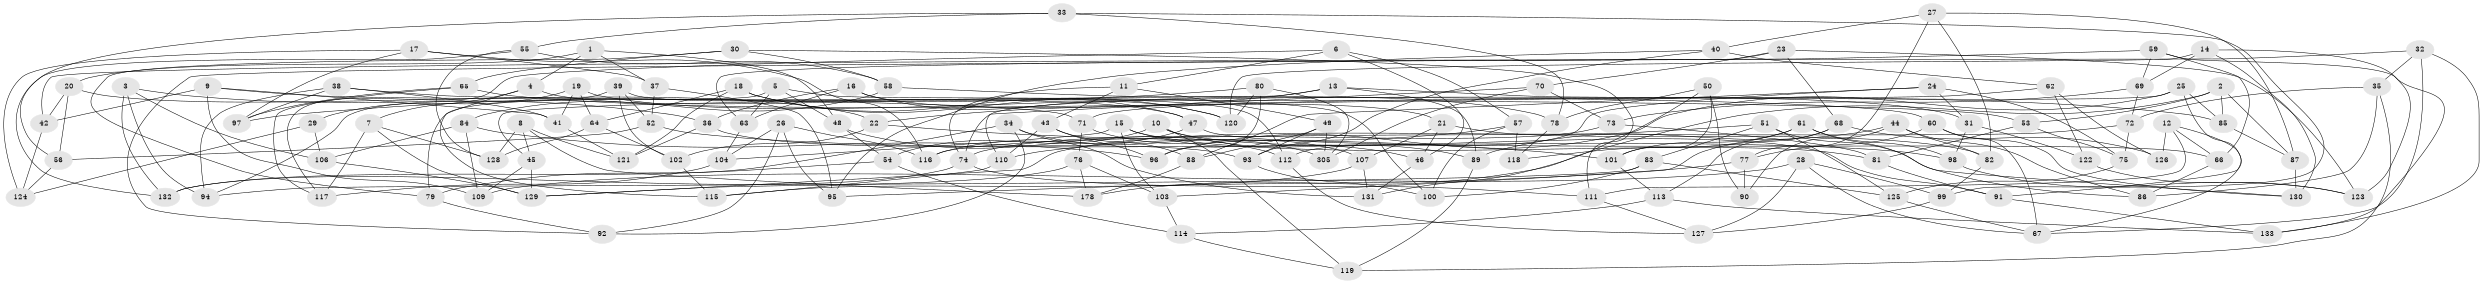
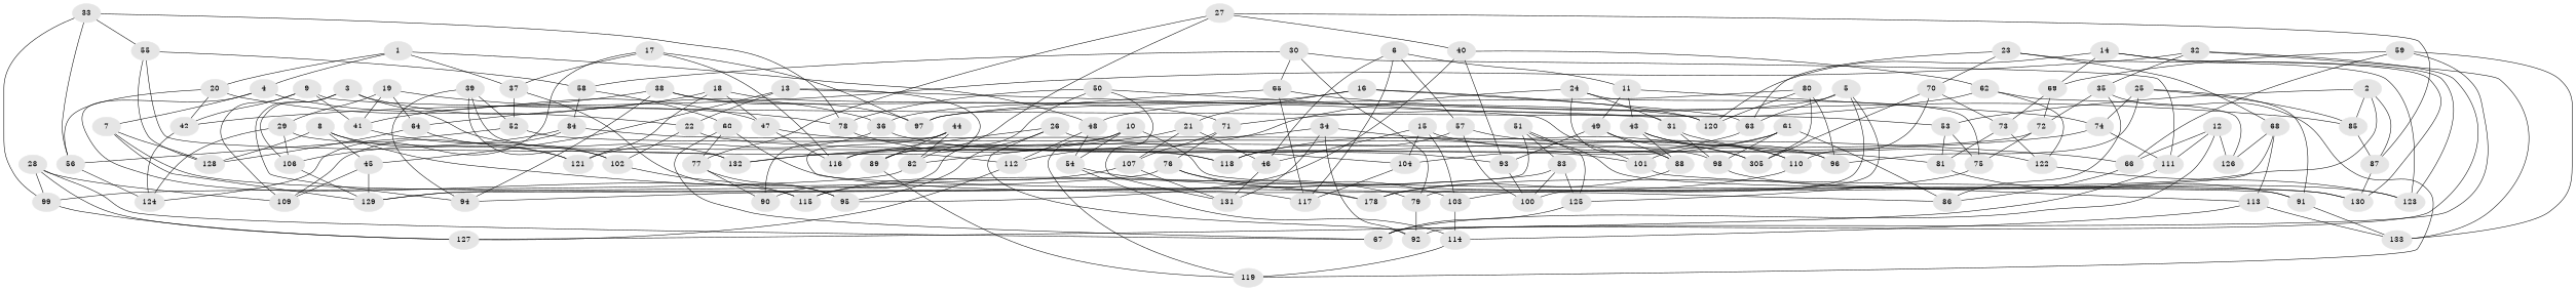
  graph {
    node [color=gray90 style=filled]
    1
    4
    20
    37
    48
    7
    47
    115
    42
    22
    56
    95
    52
    54
    112
    2
    53
    85
    87
    n20 [label=178]
    81
    75
    130
    3
    36
    94
    106
    132
    121
    93
    129
    117
    128
    66
    116
    5
    63
    79
    100
    104
    92
    6
    11
    46
    57
    43
    49
    74
    131
    118
    110
    8
    45
    109
    9
    41
    124
    10
    89
    91
    119
    114
    133
    88
    96
    n66 [label=305]
    111
    12
    67
    126
    86
    127
    13
    31
    101
    102
    98
    122
    14
    69
    120
    123
    72
    73
    15
    103
    16
    21
    82
    107
    17
    97
    18
    64
    19
    29
    78
    99
    113
    23
    68
    70
    24
    125
    25
    26
    27
    40
    77
    62
    90
    28
    30
    58
    65
    60
    84
    32
    35
    33
    55
    34
    38
    71
    76
    39
    44
    50
    51
    83
    59
    61
    80
    1 -- 4
    1 -- 20
    1 -- 37
    1 -- 48
    4 -- 7
    4 -- 47
    4 -- 115
    20 -- 42
    20 -- 22
    20 -- 56
    37 -- 95
    37 -- 52
    48 -- 54
    48 -- 112
    7 -- 129
    7 -- 117
    7 -- 128
    47 -- 66
    47 -- 116
    42 -- 124
    22 -- 101
    22 -- 102
    56 -- 124
    52 -- 56
    52 -- 98
    54 -- 79
    54 -- 114
    112 -- 127
    2 -- 53
    2 -- 85
    2 -- 87
    2 -- n20
    53 -- 81
    53 -- 75
    85 -- 87
    87 -- 130
    81 -- 91
    75 -- 125
    3 -- 36
    3 -- 94
    3 -- 106
    3 -- 132
    36 -- 121
    36 -- 93
    106 -- 129
    93 -- 100
    66 -- 86
    5 -- 48
    5 -- 63
    5 -- 79
    5 -- 100
    63 -- 104
    79 -- 92
    104 -- 117
    6 -- 117
    6 -- 11
    6 -- 46
    6 -- 57
    11 -- 43
    11 -- 49
    11 -- 74
    46 -- 131
    57 -- 100
    57 -- 118
    57 -- 110
    43 -- 110
    43 -- 88
    43 -- 96
    49 -- 93
    49 -- 88
    49 -- n66
    74 -- 132
    74 -- 111
    110 -- 115
    8 -- n20
    8 -- 121
    8 -- 128
    8 -- 45
    45 -- 129
    45 -- 109
    9 -- 42
    9 -- 53
    9 -- 109
    9 -- 41
    41 -- 121
    10 -- 54
    10 -- 89
    10 -- 91
    10 -- 119
    89 -- 119
    91 -- 133
    114 -- 119
    88 -- n20
    111 -- 127
    12 -- 66
    12 -- 111
    12 -- 67
    12 -- 126
    13 -- 22
    13 -- 45
    13 -- 89
    13 -- 31
    31 -- 98
    31 -- 122
    101 -- 113
    102 -- 115
    98 -- 123
    122 -- 123
    14 -- 130
    14 -- 69
    14 -- 120
    14 -- 123
    69 -- 72
    69 -- 73
    72 -- 75
    72 -- 116
    73 -- 81
-   73 -- 74
+   73 -- 122
    15 -- 81
    15 -- 104
    15 -- 46
    15 -- 103
    103 -- 114
    16 -- 36
    16 -- 63
    16 -- 120
    16 -- 21
    21 -- 46
    21 -- 82
    21 -- 107
    82 -- 99
    107 -- 115
    107 -- 131
    17 -- 37
    17 -- 116
    17 -- 124
    17 -- 97
    18 -- 47
    18 -- 121
    18 -- 120
    18 -- 64
    64 -- 128
    64 -- 102
    19 -- 41
    19 -- 64
    19 -- 29
    19 -- 78
    29 -- 106
+   29 -- 118
    29 -- 124
    78 -- 118
    99 -- 127
    113 -- 114
    113 -- 133
    23 -- 63
    23 -- 123
    23 -- 68
    23 -- 70
    68 -- 126
    68 -- 103
    68 -- 113
    70 -- 110
    70 -- n66
    70 -- 73
    24 -- 112
    24 -- 75
    24 -- 88
    24 -- 31
    125 -- 67
    25 -- 85
    25 -- 74
    25 -- 91
    25 -- 96
    26 -- 95
    26 -- 116
    26 -- 104
    26 -- 92
    27 -- 87
    27 -- 82
    27 -- 40
    27 -- 77
    40 -- 95
    40 -- 93
    40 -- 62
    77 -- 95
    77 -- 90
    62 -- 126
    62 -- 122
    62 -- 71
    28 -- 109
    28 -- 67
    28 -- 127
    28 -- 99
    30 -- 79
    30 -- 111
    30 -- 58
    30 -- 65
    58 -- 60
    58 -- 84
    65 -- 85
    65 -- 117
    65 -- 97
    60 -- 130
    60 -- 67
    60 -- 77
    84 -- 106
    84 -- 109
    84 -- 96
    32 -- 42
    32 -- 133
    32 -- 67
    32 -- 35
    35 -- 119
    35 -- 86
    35 -- 72
    33 -- 56
    33 -- 78
    33 -- 99
    33 -- 55
    55 -- 132
    55 -- 128
    55 -- 58
    34 -- 132
    34 -- 92
    34 -- 131
    34 -- n66
    38 -- 94
    38 -- 41
    38 -- 97
    38 -- 71
    71 -- 107
    71 -- 76
    76 -- n20
    76 -- 129
    76 -- 103
    39 -- 52
    39 -- 112
    39 -- 94
    39 -- 102
    44 -- 89
    44 -- 86
    44 -- 82
    44 -- 90
    50 -- 131
    50 -- 101
    50 -- 78
    50 -- 90
    51 -- 130
    51 -- 129
    51 -- 125
    51 -- 83
    83 -- 94
    83 -- 100
    83 -- 125
    59 -- 66
    59 -- 92
    59 -- 133
    59 -- 69
    61 -- 118
    61 -- 86
    61 -- 101
    61 -- 98
    80 -- 96
    80 -- n66
    80 -- 120
    80 -- 97
  }
